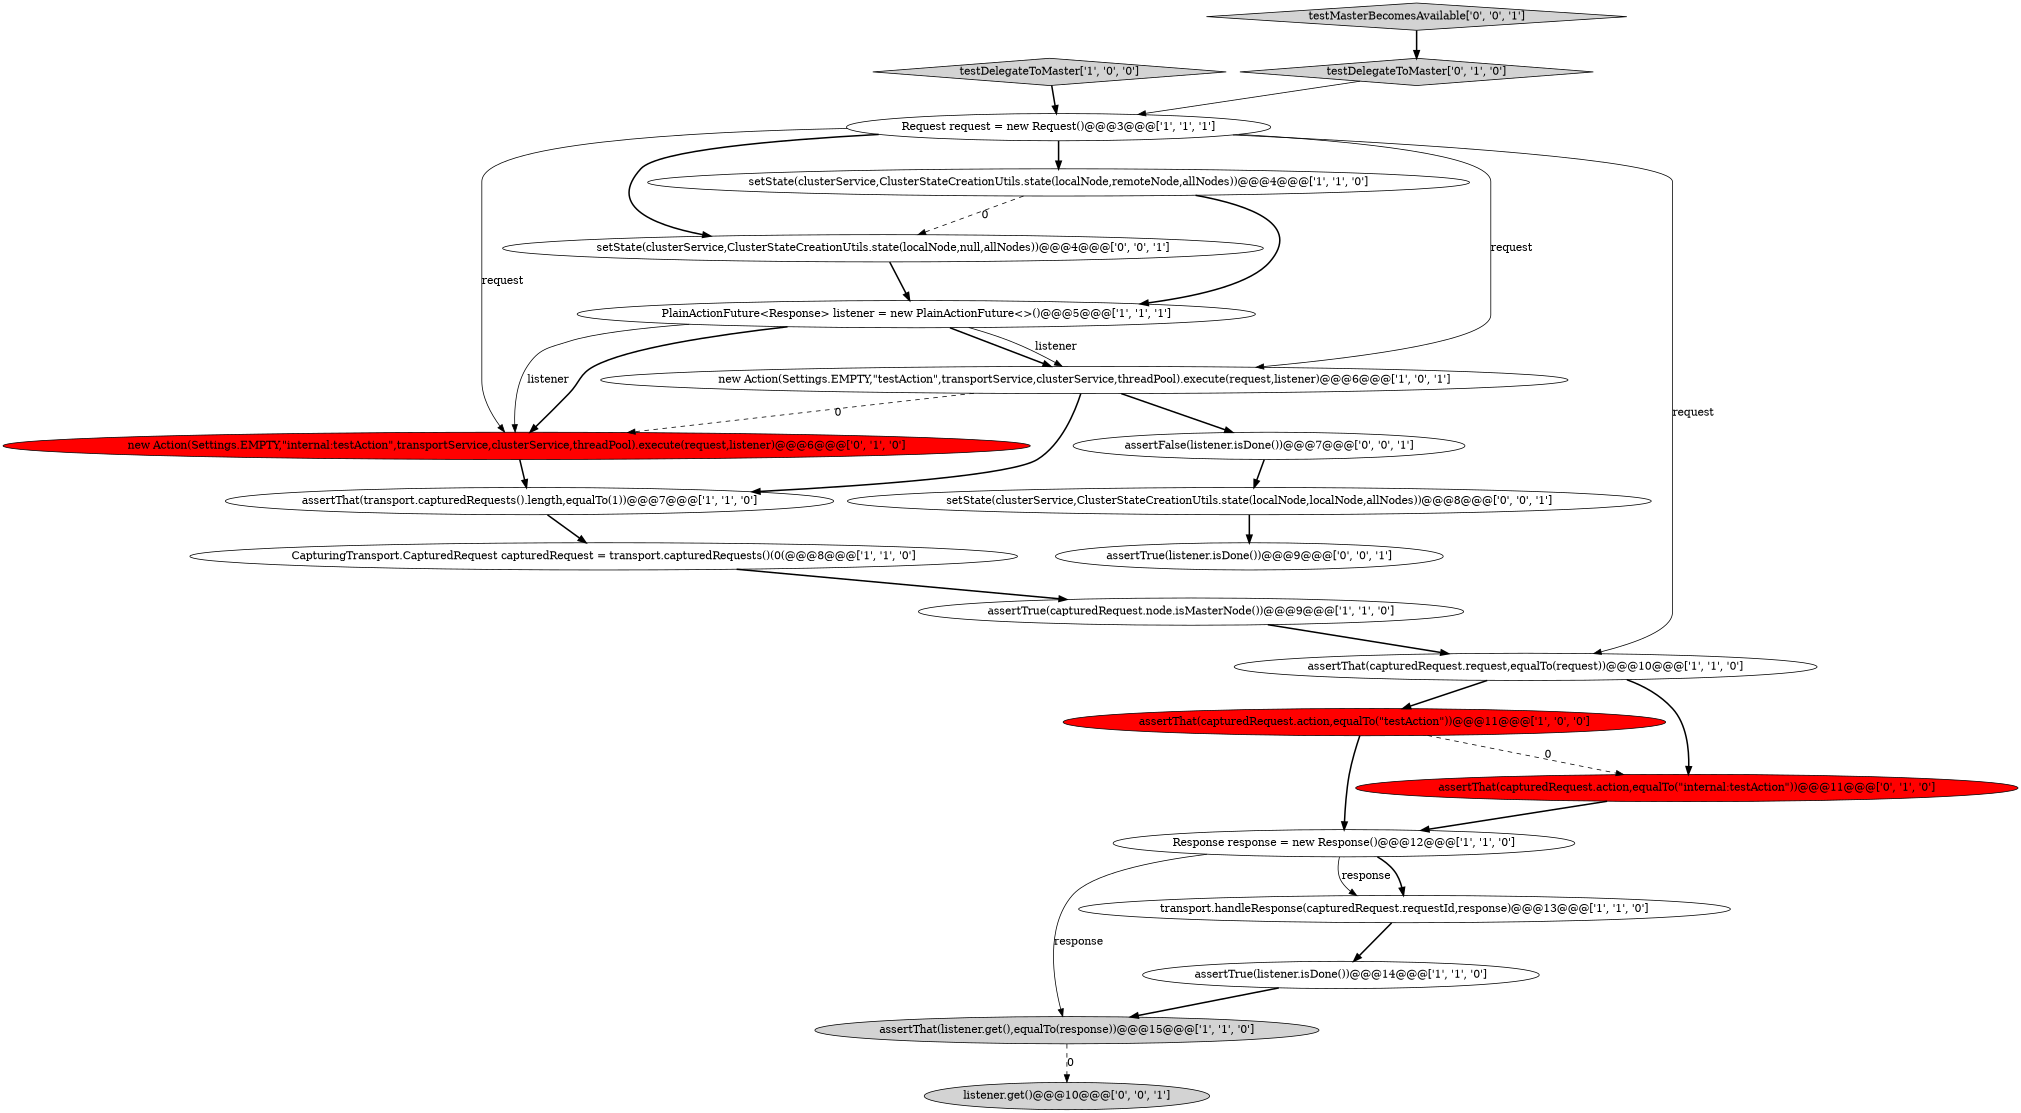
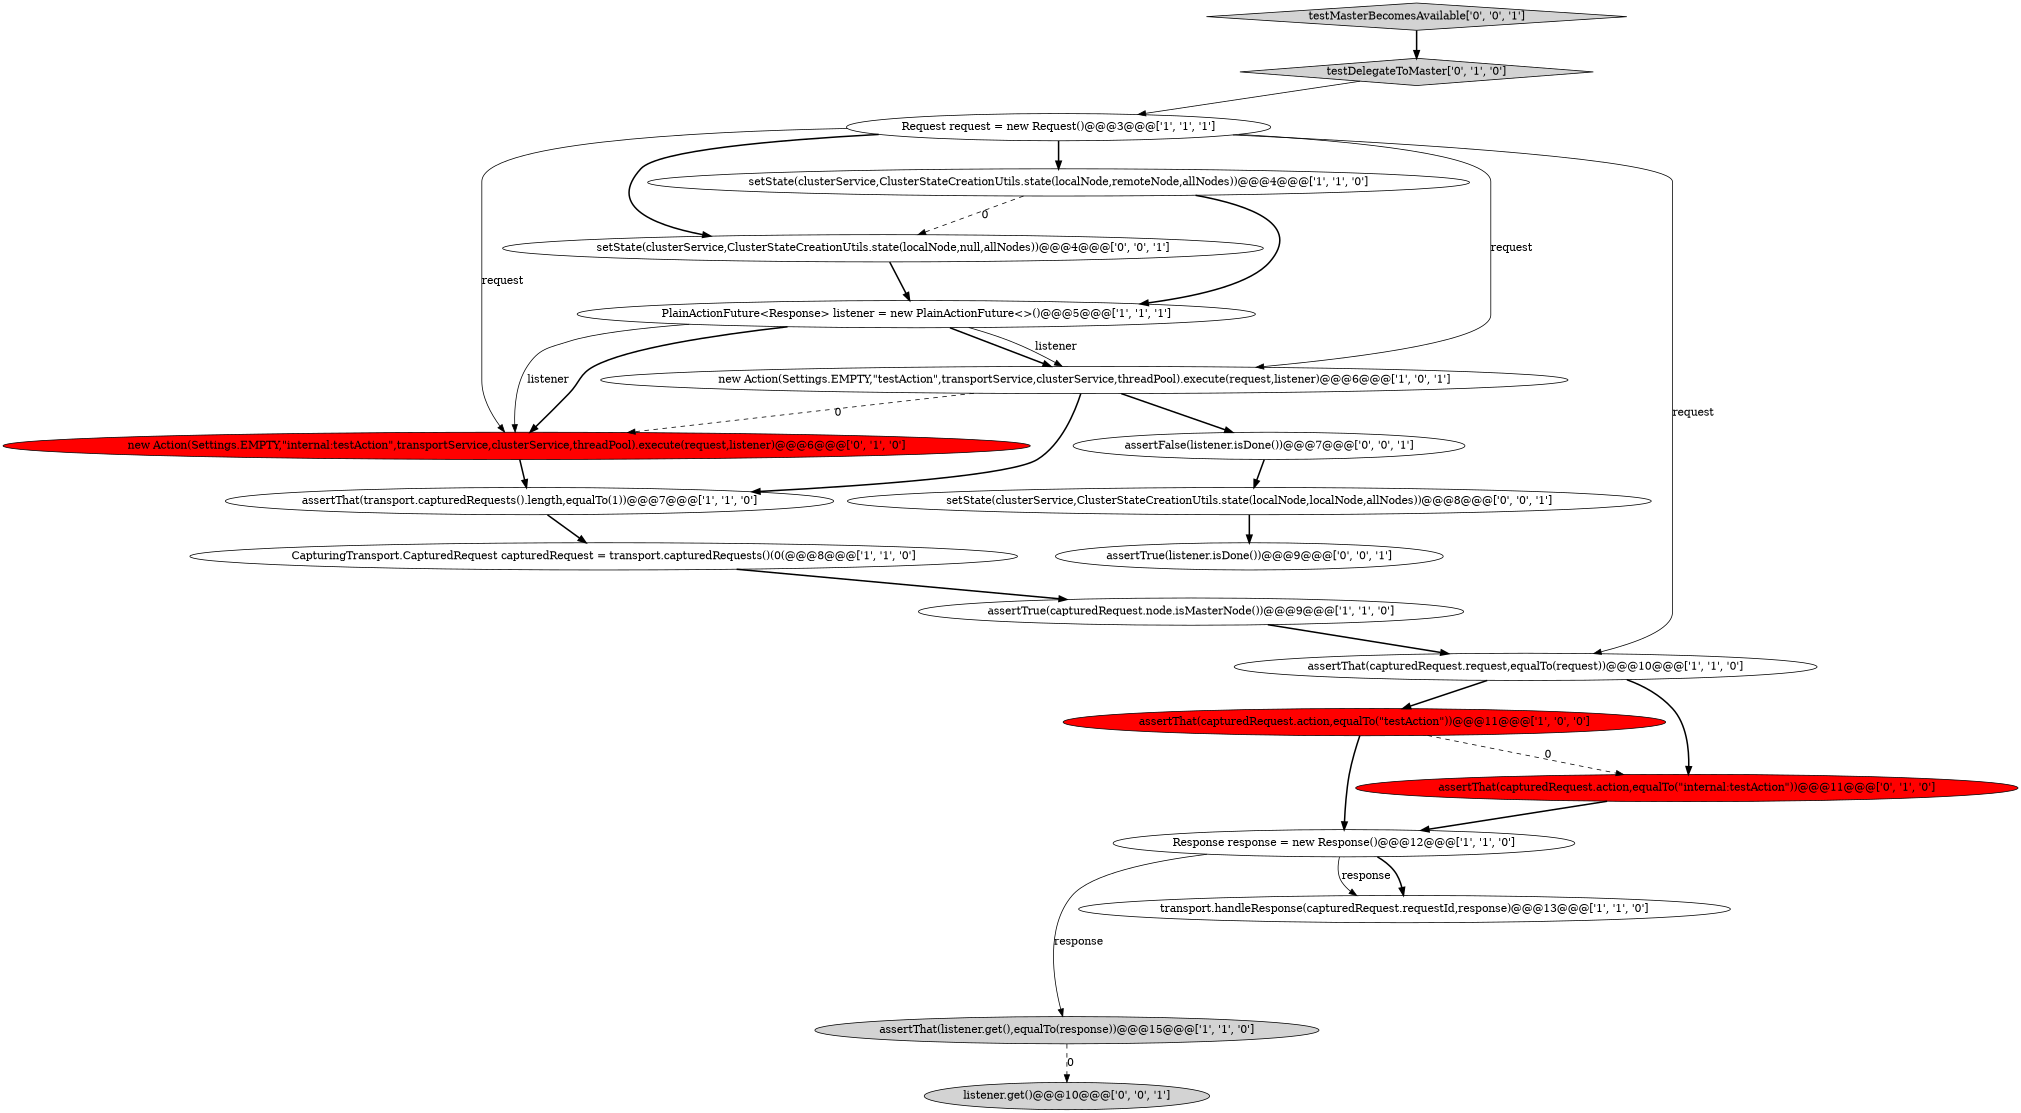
  digraph {
    node [fillcolor=white shape=ellipse style=filled]
    edge [style=bold]
    n1 [label="assertFalse(listener.isDone())@@@7@@@['0', '0', '1']"]
    n2 [label="setState(clusterService,ClusterStateCreationUtils.state(localNode,localNode,allNodes))@@@8@@@['0', '0', '1']"]
    n3 [label="assertTrue(listener.isDone())@@@9@@@['0', '0', '1']"]
    n4 [fillcolor=red label="assertThat(capturedRequest.action,equalTo(\"testAction\"))@@@11@@@['1', '0', '0']"]
    n5 [fillcolor=red label="assertThat(capturedRequest.action,equalTo(\"internal:testAction\"))@@@11@@@['0', '1', '0']"]
    n6 [label="Response response = new Response()@@@12@@@['1', '1', '0']"]
    n7 [fillcolor=lightgray label="assertThat(listener.get(),equalTo(response))@@@15@@@['1', '1', '0']"]
    n8 [label="transport.handleResponse(capturedRequest.requestId,response)@@@13@@@['1', '1', '0']"]
-   n9 [label="assertTrue(listener.isDone())@@@14@@@['1', '1', '0']"]
    n10 [fillcolor=lightgray label="listener.get()@@@10@@@['0', '0', '1']"]
    n11 [label="assertTrue(capturedRequest.node.isMasterNode())@@@9@@@['1', '1', '0']"]
    n12 [label="assertThat(capturedRequest.request,equalTo(request))@@@10@@@['1', '1', '0']"]
    n13 [label="CapturingTransport.CapturedRequest capturedRequest = transport.capturedRequests()(0(@@@8@@@['1', '1', '0']"]
    n14 [label="setState(clusterService,ClusterStateCreationUtils.state(localNode,remoteNode,allNodes))@@@4@@@['1', '1', '0']"]
    n15 [label="PlainActionFuture<Response> listener = new PlainActionFuture<>()@@@5@@@['1', '1', '1']"]
    n16 [label="setState(clusterService,ClusterStateCreationUtils.state(localNode,null,allNodes))@@@4@@@['0', '0', '1']"]
    n17 [fillcolor=red label="new Action(Settings.EMPTY,\"internal:testAction\",transportService,clusterService,threadPool).execute(request,listener)@@@6@@@['0', '1', '0']"]
    n18 [label="new Action(Settings.EMPTY,\"testAction\",transportService,clusterService,threadPool).execute(request,listener)@@@6@@@['1', '0', '1']"]
-   n19 [fillcolor=lightgray label="testDelegateToMaster['1', '0', '0']" shape=diamond]
    n20 [label="Request request = new Request()@@@3@@@['1', '1', '1']"]
    n21 [label="assertThat(transport.capturedRequests().length,equalTo(1))@@@7@@@['1', '1', '0']"]
    n22 [fillcolor=lightgray label="testDelegateToMaster['0', '1', '0']" shape=diamond]
    n23 [fillcolor=lightgray label="testMasterBecomesAvailable['0', '0', '1']" shape=diamond]
    n1 -> n2
    n2 -> n3
    n4 -> n5 [label=0 style=dashed]
    n4 -> n6
    n5 -> n6
    n6 -> n7 [label=response style=solid]
    n6 -> n8
    n6 -> n8 [label=response style=solid]
    n7 -> n10 [label=0 style=dashed]
-   n8 -> n9
-   n9 -> n7
    n11 -> n12
    n12 -> n4
    n12 -> n5
    n13 -> n11
    n14 -> n15
    n14 -> n16 [label=0 style=dashed]
    n15 -> n17 [label=listener style=solid]
    n15 -> n17
    n15 -> n18
    n15 -> n18 [label=listener style=solid]
    n16 -> n15
    n17 -> n21
    n18 -> n1
    n18 -> n17 [label=0 style=dashed]
    n18 -> n21
-   n19 -> n20
    n20 -> n12 [label=request style=solid]
    n20 -> n14
    n20 -> n16
    n20 -> n17 [label=request style=solid]
    n20 -> n18 [label=request style=solid]
    n21 -> n13
    n22 -> n20 [style=solid]
    n23 -> n22
  }
